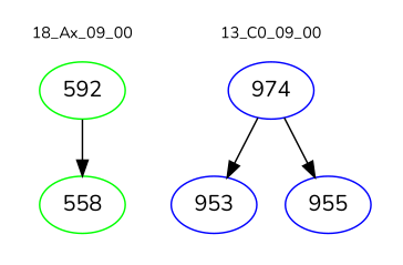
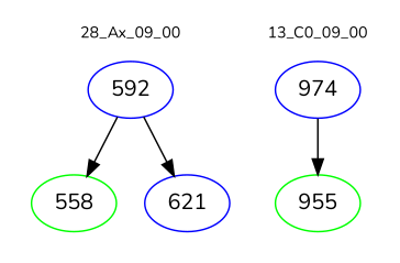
  digraph {
    fontname=Nunito
    node [color=blue fontname=Nunito]
    edge [color=black fontname=Nunito]
-   n1 [color=green label=592]
+   n1 [label=592]
    n2 [color=green label=558]
+   n3 [label=621]
    n4 [label=974]
-   n5 [label=953]
-   n6 [label=955]
+   n6 [color=green label=955]
    subgraph cluster_1 {
      color=white
      fontsize=10
-     label="18_Ax_09_00"
+     label="28_Ax_09_00"
      n1
      n2
+     n3
    }
    subgraph cluster_2 {
      color=white
      fontsize=10
      label="13_C0_09_00"
      n4
-     n5
      n6
    }
    n1 -> n2
-   n4 -> n5
+   n1 -> n3
    n4 -> n6
  }
